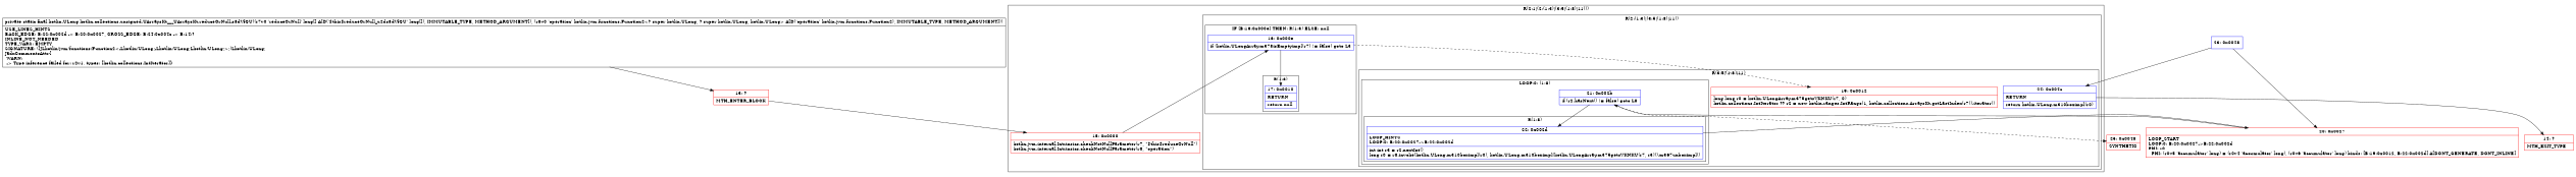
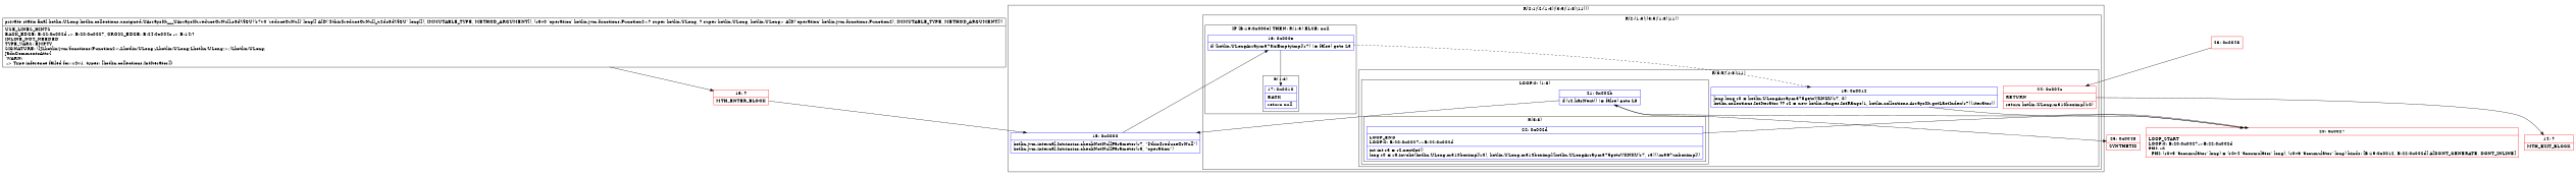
  digraph {
    node [color=blue shape=record]
-   n1 [label="{17\:\ 0x0010|RETURN\l|return null\l}"]
+   n1 [label="{17\:\ 0x0010|BACK\l|return null\l}"]
    n2 [label="{16\:\ 0x000e|if (kotlin.ULongArray.m378isEmptyimpl(r7) != false) goto L3\l}"]
-   n3 [label="{22\:\ 0x002d|LOOP_HINTS\lLOOP:0: B:20:0x0027\-\>B:22:0x002d\l|int int r3 = r2.nextInt()\llong r0 = r8.invoke(kotlin.ULong.m310boximpl(r0), kotlin.ULong.m310boximpl(kotlin.ULongArray.m375getsVKNKU(r7, r3))).m367unboximpl()\l}"]
+   n3 [label="{22\:\ 0x002d|LOOP_END\lLOOP:0: B:20:0x0027\-\>B:22:0x002d\l|int int r3 = r2.nextInt()\llong r0 = r8.invoke(kotlin.ULong.m310boximpl(r0), kotlin.ULong.m310boximpl(kotlin.ULongArray.m375getsVKNKU(r7, r3))).m367unboximpl()\l}"]
    n4 [label="{21\:\ 0x002b|if (r2.hasNext() != false) goto L8\l}"]
-   n5 [color=red label="{19\:\ 0x0012|long long r0 = kotlin.ULongArray.m375getsVKNKU(r7, 0)\lkotlin.collections.IntIterator ?? r2 = new kotlin.ranges.IntRange(1, kotlin.collections.ArraysKt.getLastIndex(r7)).iterator()\l}"]
-   n6 [label="{24\:\ 0x004c|RETURN\l|return kotlin.ULong.m310boximpl(r0)\l}"]
-   n7 [color=red label="{15\:\ 0x0000|kotlin.jvm.internal.Intrinsics.checkNotNullParameter(r7, \"$this$reduceOrNull\")\lkotlin.jvm.internal.Intrinsics.checkNotNullParameter(r8, \"operation\")\l}"]
+   n5 [label="{19\:\ 0x0012|long long r0 = kotlin.ULongArray.m375getsVKNKU(r7, 0)\lkotlin.collections.IntIterator ?? r2 = new kotlin.ranges.IntRange(1, kotlin.collections.ArraysKt.getLastIndex(r7)).iterator()\l}"]
+   n6 [color=red label="{24\:\ 0x004c|RETURN\l|return kotlin.ULong.m310boximpl(r0)\l}"]
+   n7 [label="{15\:\ 0x0000|kotlin.jvm.internal.Intrinsics.checkNotNullParameter(r7, \"$this$reduceOrNull\")\lkotlin.jvm.internal.Intrinsics.checkNotNullParameter(r8, \"operation\")\l}"]
    n8 [color=red label="{20\:\ 0x0027|LOOP_START\lLOOP:0: B:20:0x0027\-\>B:22:0x002d\lPHI: r0 \l  PHI: (r0v5 'accumulator' long) = (r0v4 'accumulator' long), (r0v6 'accumulator' long) binds: [B:19:0x0012, B:22:0x002d] A[DONT_GENERATE, DONT_INLINE]\l}"]
    n9 [color=red label="{25\:\ 0x0048|SYNTHETIC\l}"]
-   n10 [color=red label="{14\:\ ?|MTH_EXIT_TYPE\l}"]
+   n10 [color=red label="{14\:\ ?|MTH_EXIT_BLOCK\l}"]
    n11 [color=red label="{13\:\ ?|MTH_ENTER_BLOCK\l}"]
-   n12 [label="{23\:\ 0x0048}"]
+   n12 [color=red label="{23\:\ 0x0048}"]
    n13 [label="{private static final kotlin.ULong kotlin.collections.unsigned.UArraysKt___UArraysKt.reduceOrNull\-s8dVfGU((r7v0 'reduceOrNull' long[] A[D('$this$reduceOrNull_u2ds8dVfGU' long[]), IMMUTABLE_TYPE, METHOD_ARGUMENT]), (r8v0 'operation' kotlin.jvm.functions.Function2\<? super kotlin.ULong, ? super kotlin.ULong, kotlin.ULong\> A[D('operation' kotlin.jvm.functions.Function2), IMMUTABLE_TYPE, METHOD_ARGUMENT]))  | USE_LINES_HINTS\lBACK_EDGE: B:22:0x002d \-\> B:20:0x0027, CROSS_EDGE: B:24:0x004c \-\> B:14:?\lINLINE_NOT_NEEDED\lTYPE_VARS: EMPTY\lSIGNATURE: ([JLkotlin\/jvm\/functions\/Function2\<\-Lkotlin\/ULong;\-Lkotlin\/ULong;Lkotlin\/ULong;\>;)Lkotlin\/ULong;\lJadxCommentsAttr\{\l WARN: \l \-\> Type inference failed for: r2v1, types: [kotlin.collections.IntIterator]\}\l}" color=""]
    subgraph cluster_1 {
      label="R(2:1|(2:(1:3)|(3:5|(1:8)|11)))"
      n7
      subgraph cluster_2 {
        label="R(2:(1:3)|(3:5|(1:8)|11))"
        subgraph cluster_3 {
          label="IF [B:16:0x000e] THEN: R(1:3) ELSE: null"
          n2
          subgraph cluster_4 {
            label="R(1:3)"
            n1
          }
        }
        subgraph cluster_5 {
          label="R(3:5|(1:8)|11)"
          n5
          n6
          subgraph cluster_6 {
            label="LOOP:0: (1:8)"
            n4
            subgraph cluster_7 {
-             label="R(1:8)"
+             label="R(5:8)"
              n3
            }
          }
        }
      }
    }
    n2 -> n1
    n2 -> n5 [style=dashed]
    n3 -> n8
-   n4 -> n3
-   n4 -> n9 [style=dashed]
-   n12 -> n8
+   n4 -> n7
+   n4 -> n9 [style=solid]
+   n5 -> n8
    n6 -> n10
    n7 -> n2
    n8 -> n4
    n11 -> n7
    n12 -> n6
    n13 -> n11
  }
